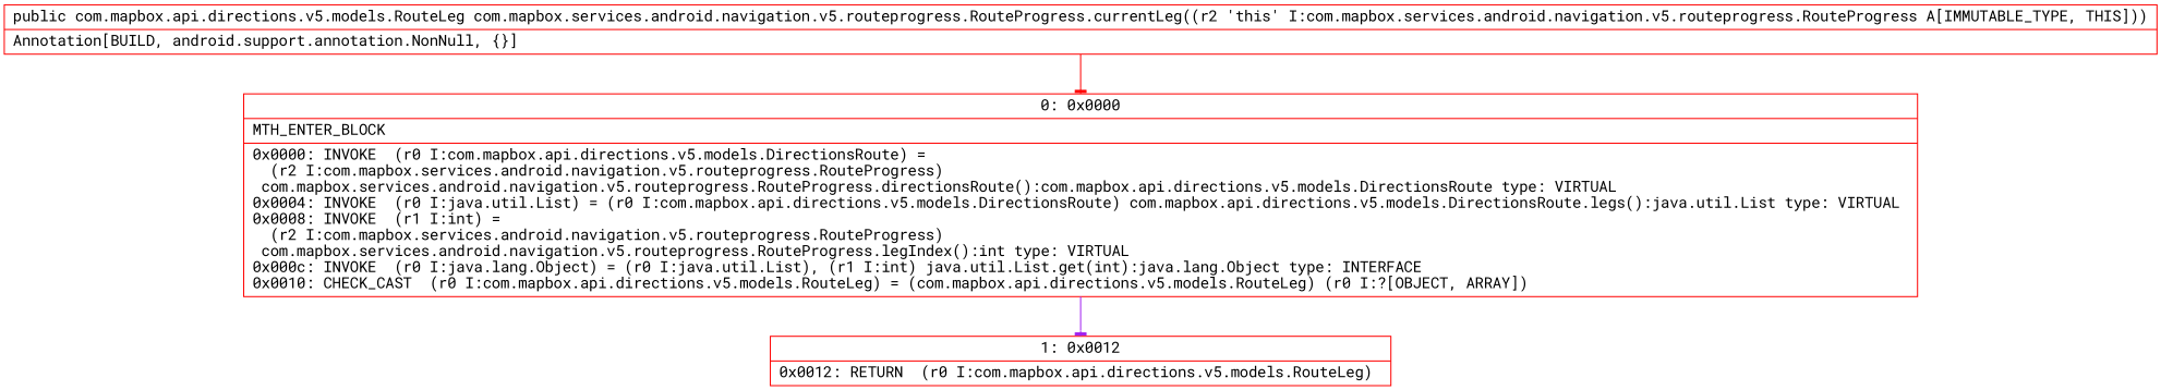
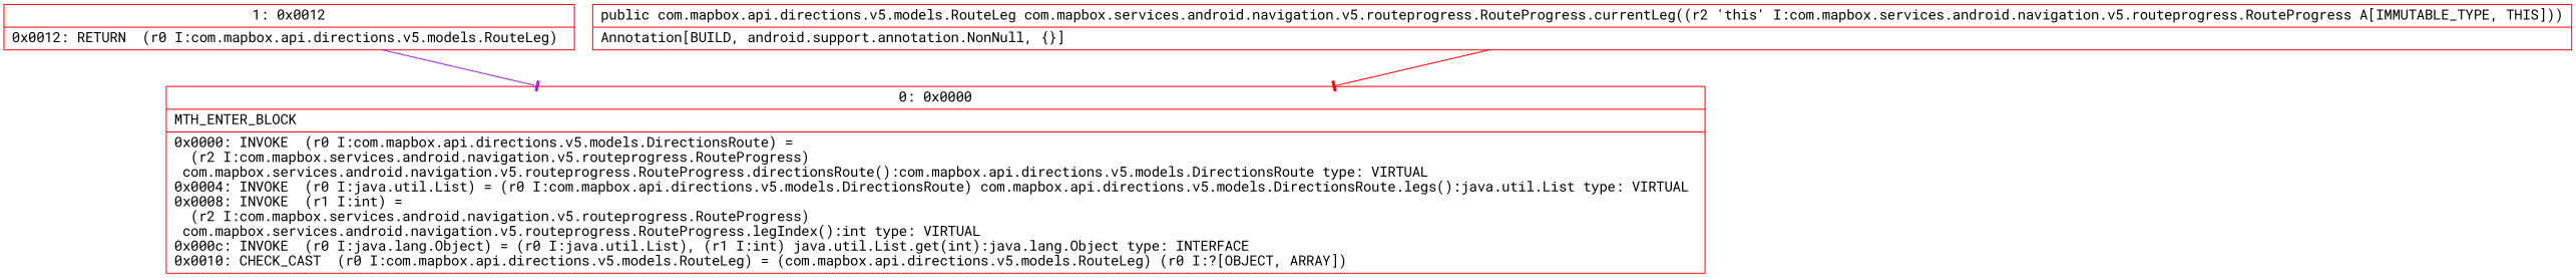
  digraph {
    fontname="Roboto Mono"
    node [shape=record color=red fontname="Roboto Mono"]
    edge [arrowhead=tee fontname="Roboto Mono"]
    n1 [label="{0\:\ 0x0000|MTH_ENTER_BLOCK\l|0x0000: INVOKE  (r0 I:com.mapbox.api.directions.v5.models.DirectionsRoute) = \l  (r2 I:com.mapbox.services.android.navigation.v5.routeprogress.RouteProgress)\l com.mapbox.services.android.navigation.v5.routeprogress.RouteProgress.directionsRoute():com.mapbox.api.directions.v5.models.DirectionsRoute type: VIRTUAL \l0x0004: INVOKE  (r0 I:java.util.List) = (r0 I:com.mapbox.api.directions.v5.models.DirectionsRoute) com.mapbox.api.directions.v5.models.DirectionsRoute.legs():java.util.List type: VIRTUAL \l0x0008: INVOKE  (r1 I:int) = \l  (r2 I:com.mapbox.services.android.navigation.v5.routeprogress.RouteProgress)\l com.mapbox.services.android.navigation.v5.routeprogress.RouteProgress.legIndex():int type: VIRTUAL \l0x000c: INVOKE  (r0 I:java.lang.Object) = (r0 I:java.util.List), (r1 I:int) java.util.List.get(int):java.lang.Object type: INTERFACE \l0x0010: CHECK_CAST  (r0 I:com.mapbox.api.directions.v5.models.RouteLeg) = (com.mapbox.api.directions.v5.models.RouteLeg) (r0 I:?[OBJECT, ARRAY]) \l}"]
    n2 [label="{1\:\ 0x0012|0x0012: RETURN  (r0 I:com.mapbox.api.directions.v5.models.RouteLeg) \l}"]
    n3 [label="{public com.mapbox.api.directions.v5.models.RouteLeg com.mapbox.services.android.navigation.v5.routeprogress.RouteProgress.currentLeg((r2 'this' I:com.mapbox.services.android.navigation.v5.routeprogress.RouteProgress A[IMMUTABLE_TYPE, THIS]))  | Annotation[BUILD, android.support.annotation.NonNull, \{\}]\l}"]
-   n1 -> n2 [color=purple]
+   n2 -> n1 [color=purple]
    n3 -> n1 [color=red]
  }
